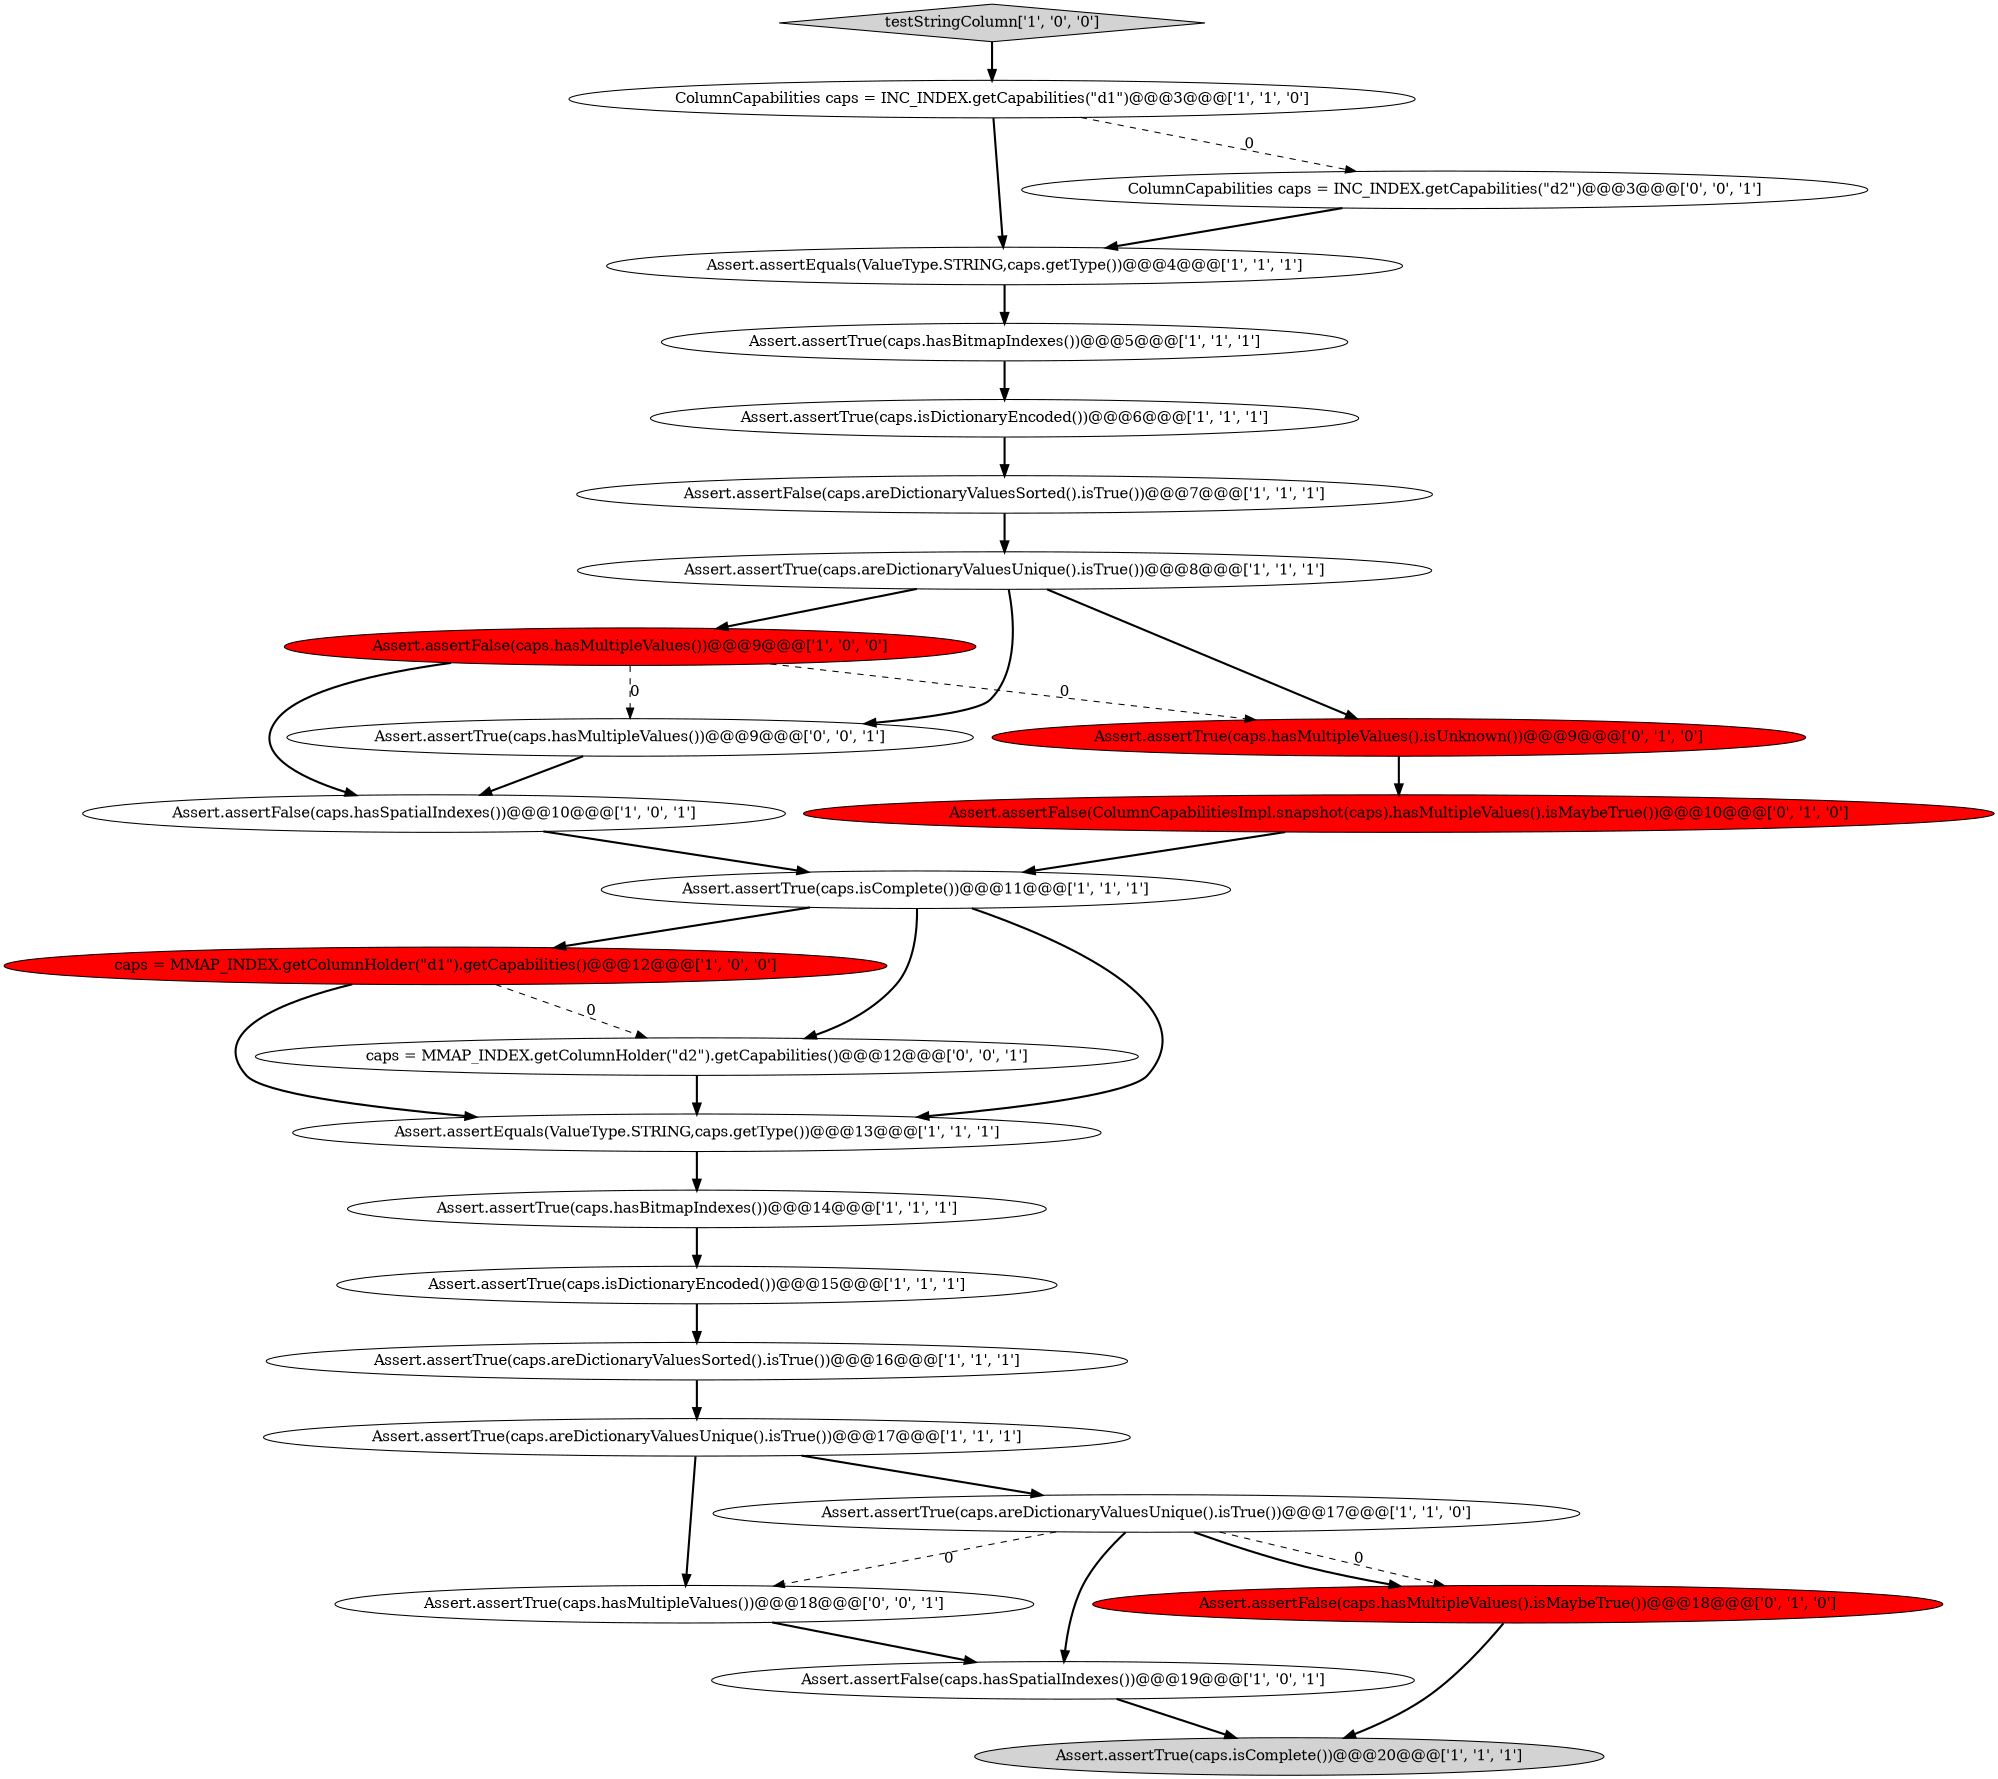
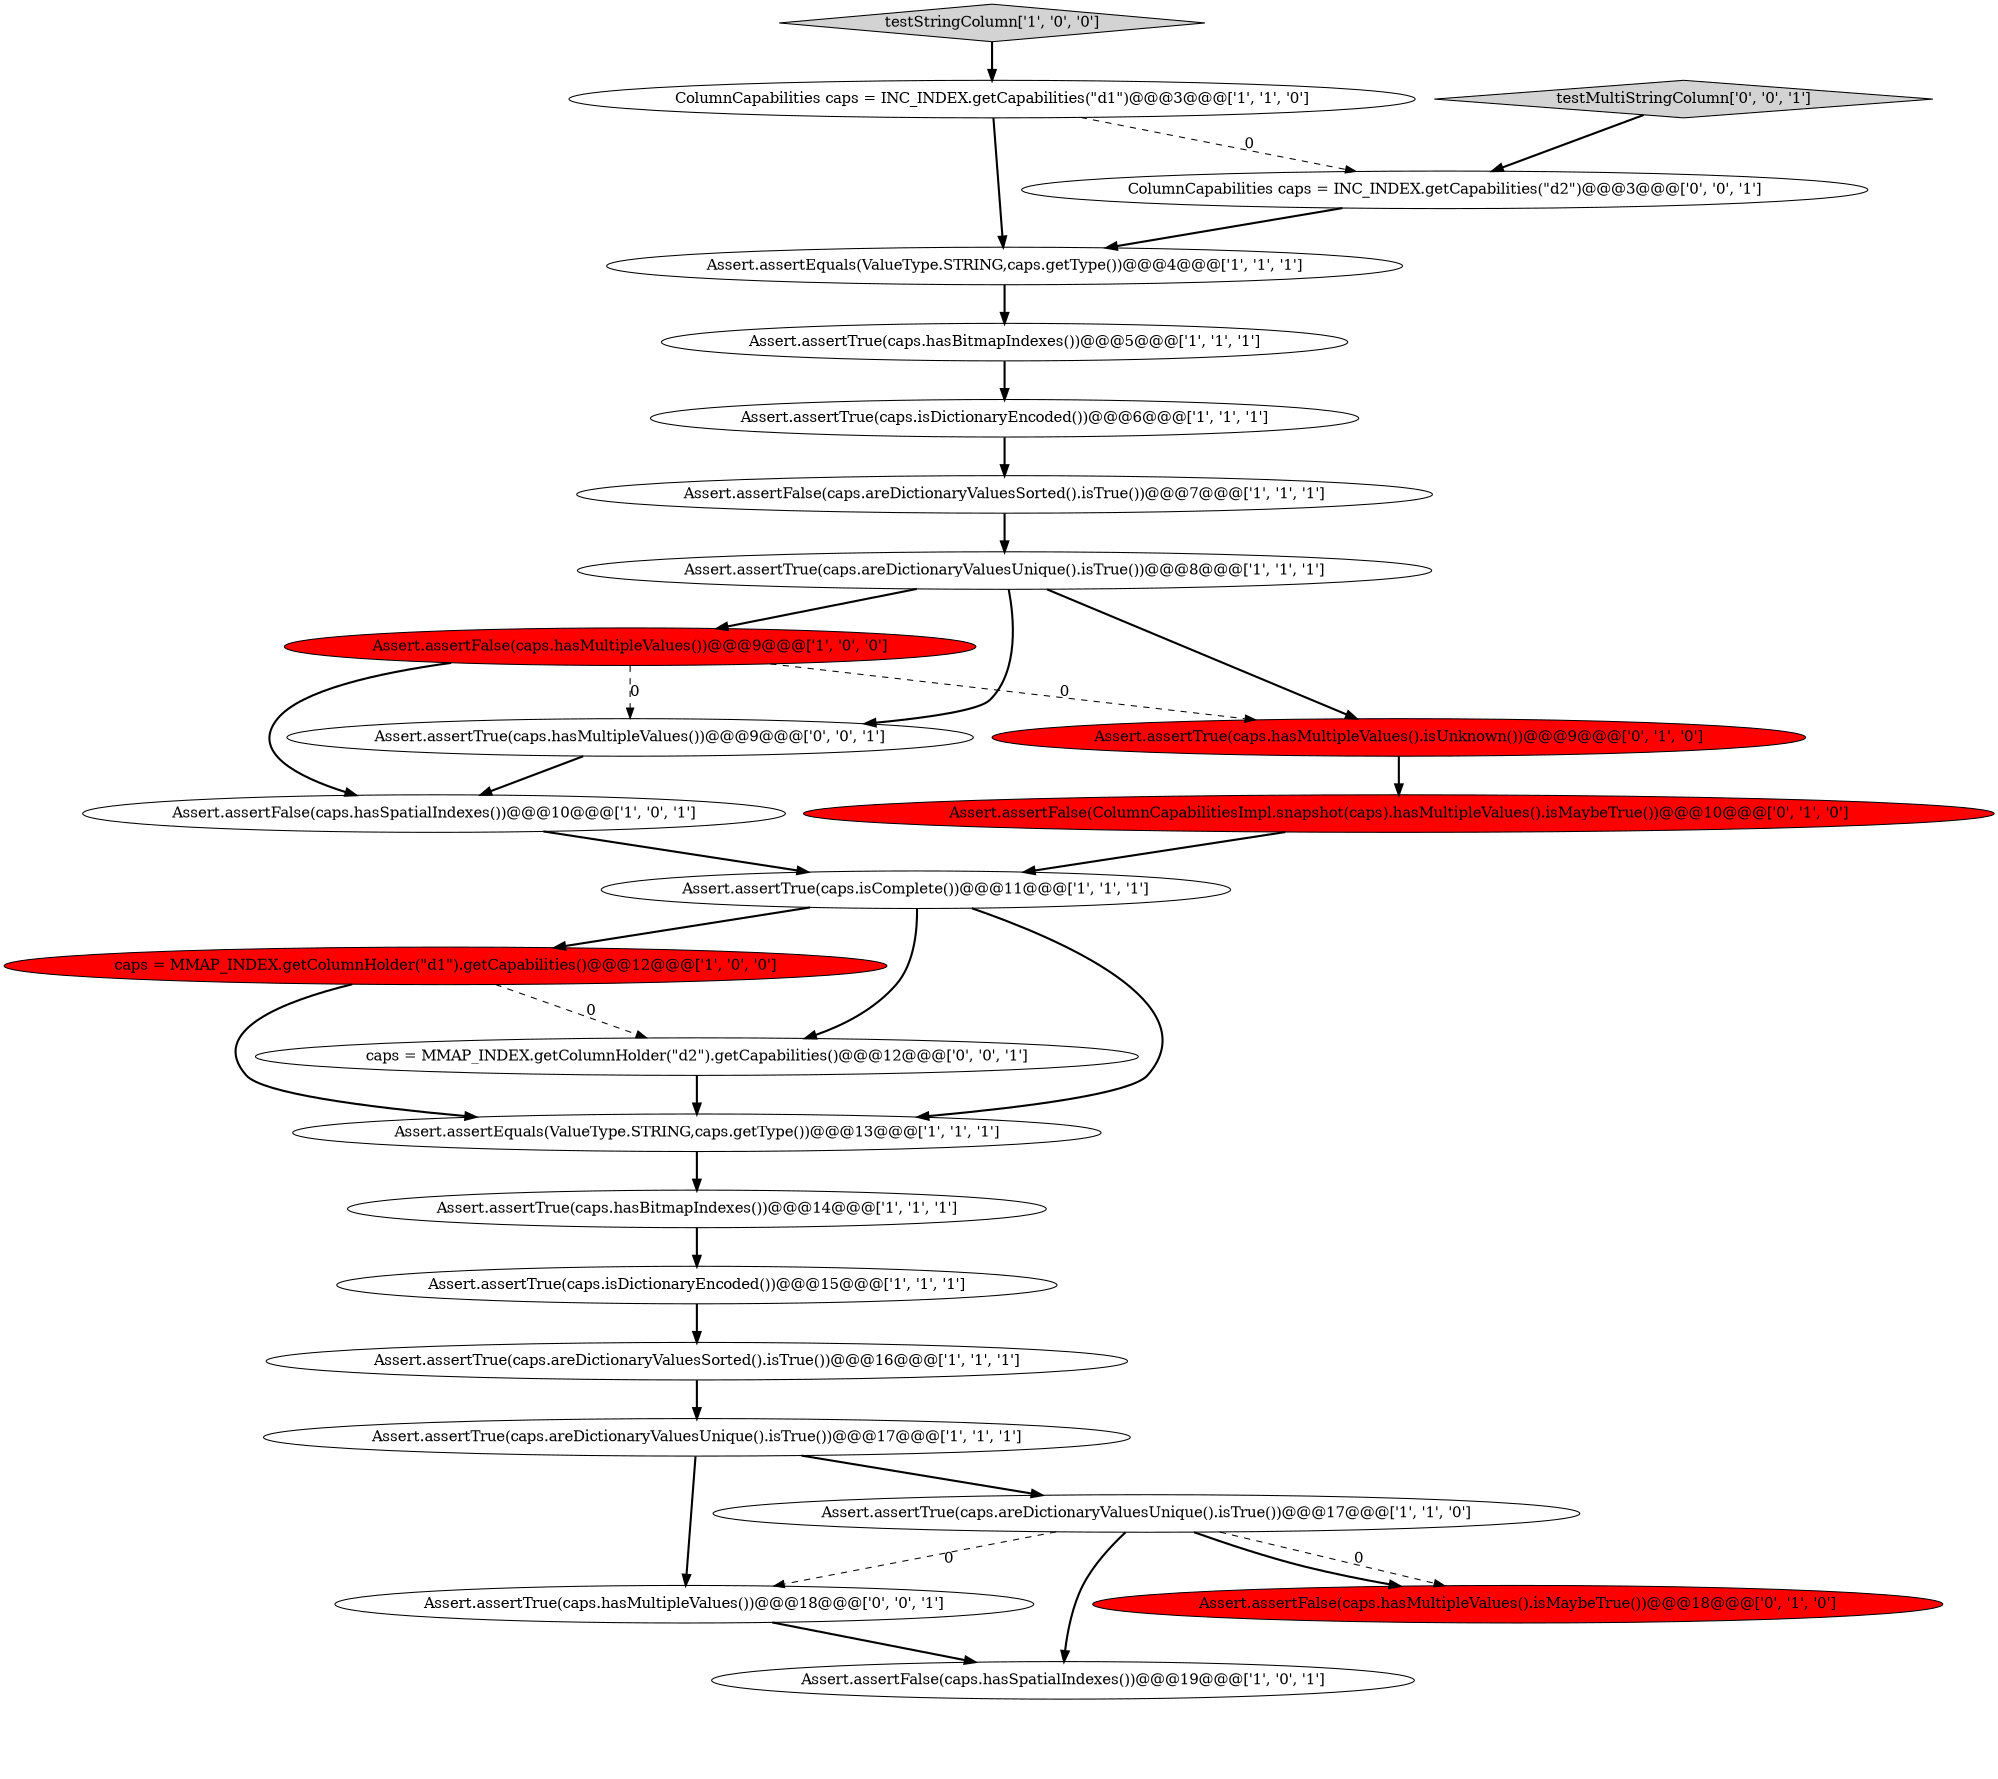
  digraph {
    node [fillcolor=white shape=ellipse style=filled]
    edge [style=bold]
    n1 [fillcolor=red label="caps = MMAP_INDEX.getColumnHolder(\"d1\").getCapabilities()@@@12@@@['1', '0', '0']"]
    n2 [label="Assert.assertEquals(ValueType.STRING,caps.getType())@@@13@@@['1', '1', '1']"]
    n3 [label="caps = MMAP_INDEX.getColumnHolder(\"d2\").getCapabilities()@@@12@@@['0', '0', '1']"]
    n4 [label="Assert.assertTrue(caps.hasBitmapIndexes())@@@14@@@['1', '1', '1']"]
    n5 [fillcolor=lightgray label="testStringColumn['1', '0', '0']" shape=diamond]
    n6 [label="ColumnCapabilities caps = INC_INDEX.getCapabilities(\"d1\")@@@3@@@['1', '1', '0']"]
    n7 [label="Assert.assertEquals(ValueType.STRING,caps.getType())@@@4@@@['1', '1', '1']"]
    n8 [label="ColumnCapabilities caps = INC_INDEX.getCapabilities(\"d2\")@@@3@@@['0', '0', '1']"]
    n9 [label="Assert.assertTrue(caps.isDictionaryEncoded())@@@15@@@['1', '1', '1']"]
    n10 [label="Assert.assertTrue(caps.areDictionaryValuesSorted().isTrue())@@@16@@@['1', '1', '1']"]
    n11 [label="Assert.assertTrue(caps.areDictionaryValuesUnique().isTrue())@@@17@@@['1', '1', '1']"]
    n12 [label="Assert.assertTrue(caps.isComplete())@@@11@@@['1', '1', '1']"]
    n13 [label="Assert.assertTrue(caps.hasBitmapIndexes())@@@5@@@['1', '1', '1']"]
    n14 [label="Assert.assertTrue(caps.isDictionaryEncoded())@@@6@@@['1', '1', '1']"]
    n15 [label="Assert.assertTrue(caps.areDictionaryValuesUnique().isTrue())@@@17@@@['1', '1', '0']"]
    n16 [label="Assert.assertTrue(caps.hasMultipleValues())@@@18@@@['0', '0', '1']"]
    n17 [label="Assert.assertFalse(caps.areDictionaryValuesSorted().isTrue())@@@7@@@['1', '1', '1']"]
    n18 [label="Assert.assertTrue(caps.areDictionaryValuesUnique().isTrue())@@@8@@@['1', '1', '1']"]
    n19 [fillcolor=red label="Assert.assertFalse(caps.hasMultipleValues())@@@9@@@['1', '0', '0']"]
    n20 [fillcolor=red label="Assert.assertTrue(caps.hasMultipleValues().isUnknown())@@@9@@@['0', '1', '0']"]
    n21 [label="Assert.assertTrue(caps.hasMultipleValues())@@@9@@@['0', '0', '1']"]
    n22 [label="Assert.assertFalse(caps.hasSpatialIndexes())@@@10@@@['1', '0', '1']"]
    n23 [fillcolor=red label="Assert.assertFalse(ColumnCapabilitiesImpl.snapshot(caps).hasMultipleValues().isMaybeTrue())@@@10@@@['0', '1', '0']"]
    n24 [label="Assert.assertFalse(caps.hasSpatialIndexes())@@@19@@@['1', '0', '1']"]
    n25 [fillcolor=red label="Assert.assertFalse(caps.hasMultipleValues().isMaybeTrue())@@@18@@@['0', '1', '0']"]
-   n26 [fillcolor=lightgray label="Assert.assertTrue(caps.isComplete())@@@20@@@['1', '1', '1']"]
+   n27 [fillcolor=lightgray label="testMultiStringColumn['0', '0', '1']" shape=diamond]
    n1 -> n2
    n1 -> n3 [label=0 style=dashed]
    n2 -> n4
    n3 -> n2
    n4 -> n9
    n5 -> n6
    n6 -> n7
    n6 -> n8 [label=0 style=dashed]
    n7 -> n13
    n8 -> n7
    n9 -> n10
    n10 -> n11
    n11 -> n15
    n11 -> n16
    n12 -> n1
    n12 -> n2
    n12 -> n3
    n13 -> n14
    n14 -> n17
    n15 -> n16 [label=0 style=dashed]
    n15 -> n24
    n15 -> n25 [label=0 style=dashed]
    n15 -> n25
    n16 -> n24
    n17 -> n18
    n18 -> n19
    n18 -> n20
    n18 -> n21
    n19 -> n20 [label=0 style=dashed]
    n19 -> n21 [label=0 style=dashed]
    n19 -> n22
    n20 -> n23
    n21 -> n22
    n22 -> n12
    n23 -> n12
-   n24 -> n26
-   n25 -> n26
+   n27 -> n8
  }
